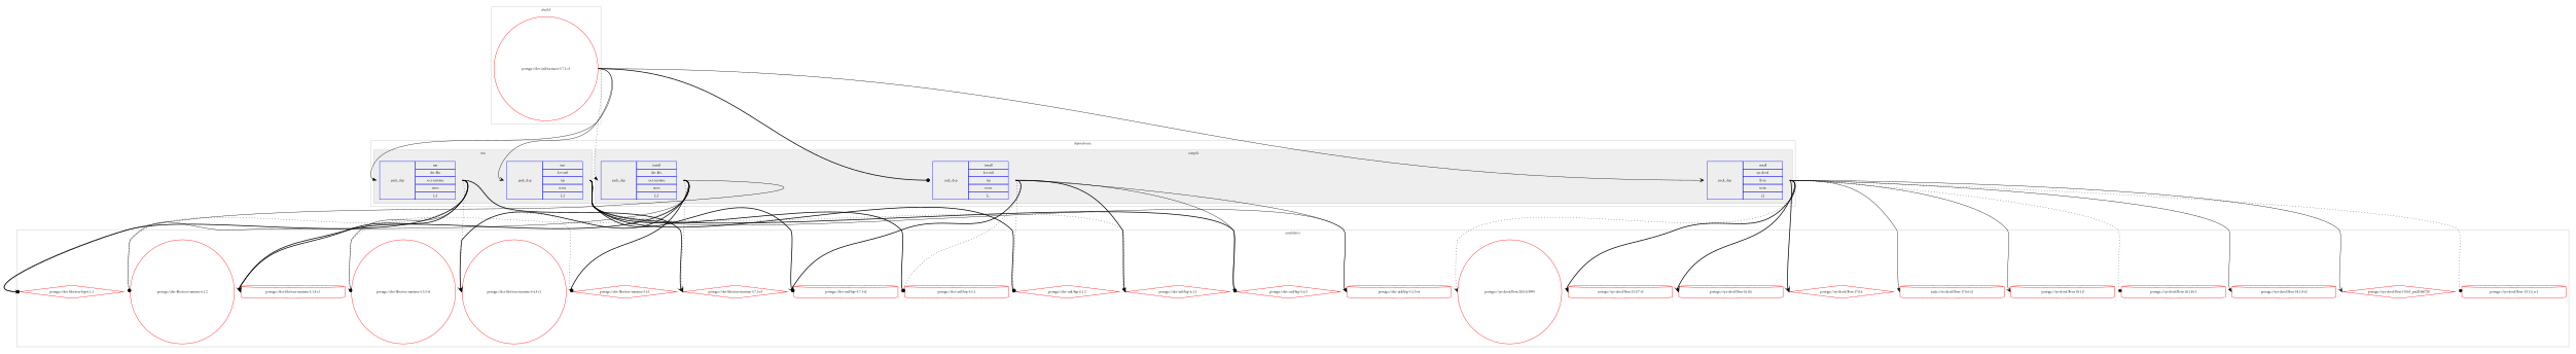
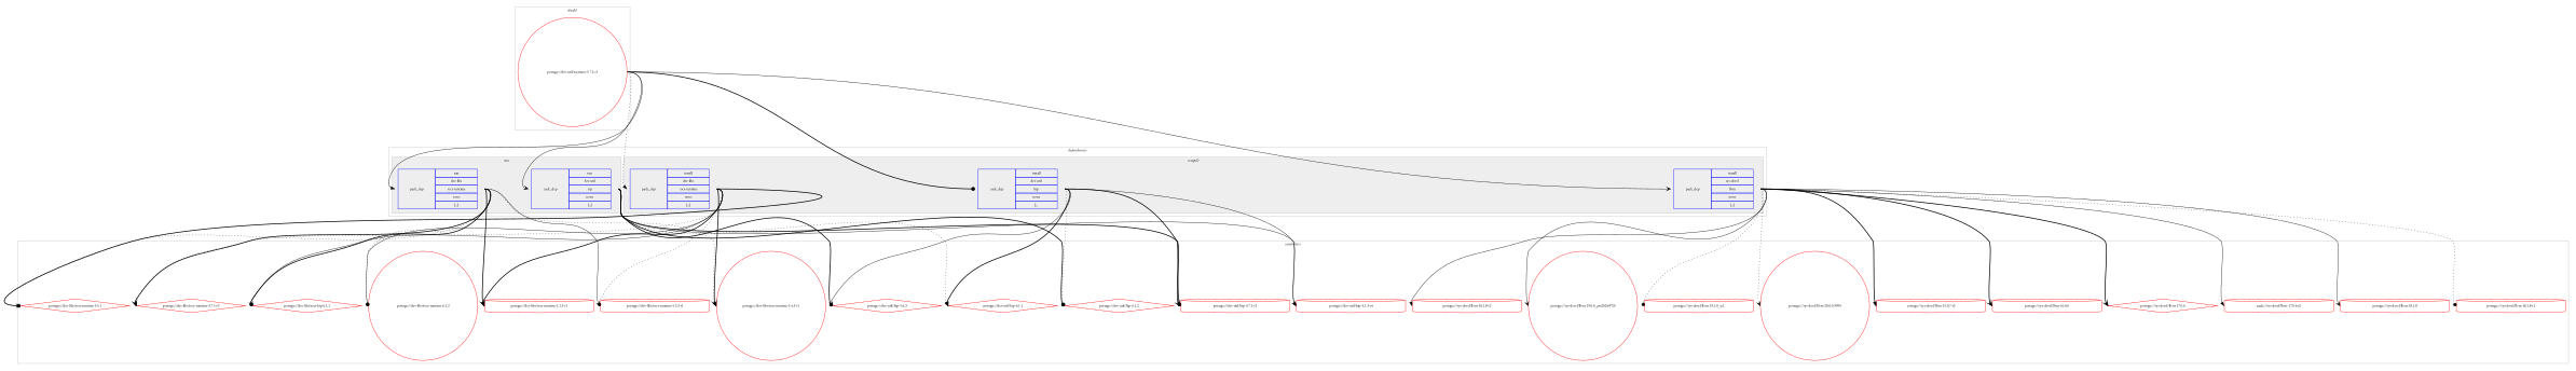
  digraph {
    compound=true
    concentrate=true
    fontname="EB Garamond"
    fontsize=10
    newrank=true
    rankdir=TB
    ranksep=1.5
    node [color=red fontname="EB Garamond" fontsize=10 shape=cylinder]
    edge [arrowhead=vee fontname="EB Garamond" headport=w style=bold tailport=e weight=100]
    n1 [label="portage://dev-util/roctracer-5.7.1-r1" shape=circle width=4]
    n2 [color=blue label=<<TABLE BORDER="0" CELLBORDER="1" CELLSPACING="0" CELLPADDING="4" WIDTH="220"><TR><TD ROWSPAN="6" CELLPADDING="30">pack_dep</TD></TR><TR><TD WIDTH="110">install</TD></TR><TR><TD>dev-libs</TD></TR><TR><TD>rocr-runtime</TD></TR><TR><TD>none</TD></TR><TR><TD>[,,]</TD></TR></TABLE>> shape=none]
    n3 [color=blue label=<<TABLE BORDER="0" CELLBORDER="1" CELLSPACING="0" CELLPADDING="4" WIDTH="220"><TR><TD ROWSPAN="6" CELLPADDING="30">pack_dep</TD></TR><TR><TD WIDTH="110">install</TD></TR><TR><TD>dev-util</TD></TR><TR><TD>hip</TD></TR><TR><TD>none</TD></TR><TR><TD>[,,]</TD></TR></TABLE>> shape=none]
    n4 [color=blue label=<<TABLE BORDER="0" CELLBORDER="1" CELLSPACING="0" CELLPADDING="4" WIDTH="220"><TR><TD ROWSPAN="6" CELLPADDING="30">pack_dep</TD></TR><TR><TD WIDTH="110">install</TD></TR><TR><TD>sys-devel</TD></TR><TR><TD>llvm</TD></TR><TR><TD>none</TD></TR><TR><TD>[,,]</TD></TR></TABLE>> shape=none]
    n5 [color=blue label=<<TABLE BORDER="0" CELLBORDER="1" CELLSPACING="0" CELLPADDING="4" WIDTH="220"><TR><TD ROWSPAN="6" CELLPADDING="30">pack_dep</TD></TR><TR><TD WIDTH="110">run</TD></TR><TR><TD>dev-libs</TD></TR><TR><TD>rocr-runtime</TD></TR><TR><TD>none</TD></TR><TR><TD>[,,]</TD></TR></TABLE>> shape=none]
    n6 [color=blue label=<<TABLE BORDER="0" CELLBORDER="1" CELLSPACING="0" CELLPADDING="4" WIDTH="220"><TR><TD ROWSPAN="6" CELLPADDING="30">pack_dep</TD></TR><TR><TD WIDTH="110">run</TD></TR><TR><TD>dev-util</TD></TR><TR><TD>hip</TD></TR><TR><TD>none</TD></TR><TR><TD>[,,]</TD></TR></TABLE>> shape=none]
    n7 [label="portage://dev-libs/rocr-runtime-6.1.2" shape=circle width=4]
    n8 [label="portage://dev-libs/rocr-hip-6.1.1" shape=diamond width=4]
    n9 [label="portage://dev-libs/rocr-runtime-5.7.1-r3" shape=diamond width=4]
    n10 [label="portage://dev-libs/rocr-runtime-5.5.1" shape=diamond width=4]
    n11 [label="portage://dev-libs/rocr-runtime-5.4.3-r1" shape=circle width=4]
-   n12 [label="portage://dev-libs/rocr-runtime-5.3.3-r1" shape=circle width=4]
+   n12 [label="portage://dev-libs/rocr-runtime-5.3.3-r1" width=4]
    n13 [label="portage://dev-libs/rocr-runtime-5.1.3-r1" width=4]
    n14 [label="portage://dev-util/hip-6.1.2" shape=diamond width=4]
    n15 [label="portage://dev-util/hip-6.1.1" shape=diamond width=4]
    n16 [label="portage://dev-util/hip-5.7.1-r2" width=4]
-   n17 [label="portage://dev-util/hip-5.5.1" width=4]
    n18 [label="portage://dev-util/hip-5.4.3" shape=diamond width=4]
    n19 [label="portage://dev-util/hip-5.1.3-r4" width=4]
    n20 [label="portage://sys-devel/llvm-20.0.0.9999" shape=circle width=4]
    n21 [label="portage://sys-devel/llvm-19.1.0_rc1" width=4]
-   n22 [label="portage://sys-devel/llvm-19.0.0_pre20240720" shape=diamond width=4]
+   n22 [label="portage://sys-devel/llvm-19.0.0_pre20240720" shape=circle width=4]
    n23 [label="portage://sys-devel/llvm-18.1.8-r2" width=4]
    n24 [label="portage://sys-devel/llvm-18.1.8-r1" width=4]
    n25 [label="portage://sys-devel/llvm-18.1.8" width=4]
    n26 [label="pack://sys-devel/llvm-17.0.6-r2" width=4]
    n27 [label="portage://sys-devel/llvm-17.0.6" shape=diamond width=4]
    n28 [label="portage://sys-devel/llvm-16.0.6" width=4]
    n29 [label="portage://sys-devel/llvm-15.0.7-r3" width=4]
    subgraph cluster_1 {
      color=gray
      label=<<i>ebuild</i>>
      n1
    }
    subgraph cluster_2 {
      color=gray
      label=<<i>dependencies</i>>
      subgraph cluster_3 {
        color=gray
        fillcolor="#eeeeee"
        label=<<i>compile</i>>
        style=filled
        subgraph sub_4 {
          color=gray
          fillcolor="#eeeeee"
          label=<<i>compile</i>>
          style=filled
          n2
        }
        subgraph sub_5 {
          color=gray
          fillcolor="#eeeeee"
          label=<<i>compile</i>>
          style=filled
          n3
        }
        subgraph sub_6 {
          color=gray
          fillcolor="#eeeeee"
          label=<<i>compile</i>>
          style=filled
          n4
        }
      }
      subgraph cluster_7 {
        color=gray
        fillcolor="#eeeeee"
        label=<<i>compile and run</i>>
        style=filled
      }
      subgraph cluster_8 {
        color=gray
        fillcolor="#eeeeee"
        label=<<i>run</i>>
        style=filled
        subgraph sub_9 {
          color=gray
          fillcolor="#eeeeee"
          label=<<i>run</i>>
          style=filled
          n5
        }
        subgraph sub_10 {
          color=gray
          fillcolor="#eeeeee"
          label=<<i>run</i>>
          style=filled
          n6
        }
      }
    }
    subgraph cluster_11 {
      color=gray
      label=<<i>candidates</i>>
      rank=same
      subgraph sub_12 {
        color=black
        label=<<i>candidates</i>>
        nodesep=1
        rank=same
        n7
        n8
        n9
        n10
        n11
        n12
        n13
      }
      subgraph sub_13 {
        color=black
        label=<<i>candidates</i>>
        nodesep=1
        rank=same
        n14
        n15
        n16
-       n17
        n18
        n19
      }
      subgraph sub_14 {
        color=black
        label=<<i>candidates</i>>
        nodesep=1
        rank=same
        n20
        n21
        n22
        n23
        n24
        n25
        n26
        n27
        n28
        n29
      }
      subgraph sub_15 {
        color=black
        label=<<i>candidates</i>>
        nodesep=1
        rank=same
        n7
        n8
        n9
        n10
        n11
        n12
        n13
      }
      subgraph sub_16 {
        color=black
        label=<<i>candidates</i>>
        nodesep=1
        rank=same
        n14
        n15
        n16
-       n17
        n18
        n19
      }
    }
    n1 -> n2 [arrowhead=normal style=dotted weight=20]
    n1 -> n3 [arrowhead=dot weight=20]
    n1 -> n4 [style=solid weight=20]
    n1 -> n5 [arrowhead=normal style=solid weight=20]
    n1 -> n6 [style=solid weight=20]
    n2 -> n7 [arrowhead=dot style=solid]
    n2 -> n8 [style=solid]
    n2 -> n9 [style=dotted]
    n2 -> n10 [arrowhead=dot]
    n2 -> n11
    n2 -> n12 [arrowhead=dot style=dotted]
    n2 -> n13 [arrowhead=normal]
    n3 -> n14 [arrowhead=dot style=dotted]
    n3 -> n15 [arrowhead=normal]
    n3 -> n16 [arrowhead=dot]
-   n3 -> n17 [arrowhead=dot style=dotted]
    n3 -> n18 [style=solid]
    n3 -> n19 [style=solid]
    n4 -> n20 [style=dotted]
    n4 -> n21 [arrowhead=dot style=dotted]
    n4 -> n22 [style=solid]
    n4 -> n23 [arrowhead=normal style=solid]
    n4 -> n24 [arrowhead=dot style=dotted]
    n4 -> n25 [style=solid]
    n4 -> n26 [arrowhead=normal style=solid]
    n4 -> n27
    n4 -> n28
    n4 -> n29 [arrowhead=normal]
    n5 -> n7 [arrowhead=dot style=dotted]
    n5 -> n8 [arrowhead=dot]
    n5 -> n9
    n5 -> n10 [style=dotted]
    n5 -> n11 [arrowhead=normal style=dotted]
    n5 -> n12 [style=solid]
    n5 -> n13
    n6 -> n14 [arrowhead=dot]
    n6 -> n15 [arrowhead=normal style=dotted]
    n6 -> n16
-   n6 -> n17 [arrowhead=dot]
    n6 -> n18 [arrowhead=dot]
    n6 -> n19 [arrowhead=normal style=solid]
  }
